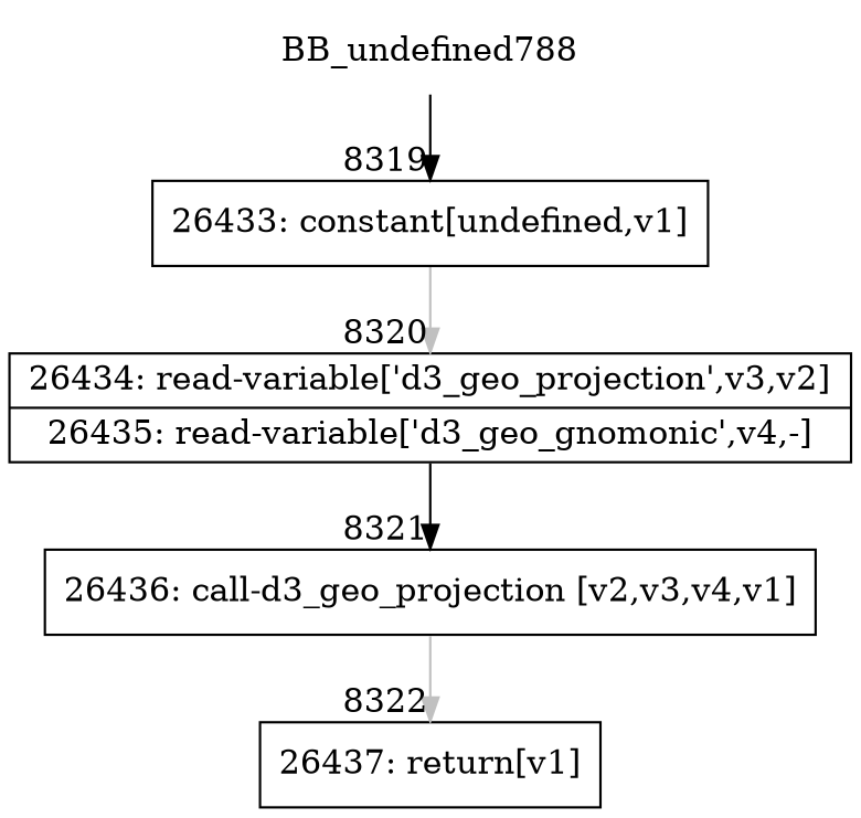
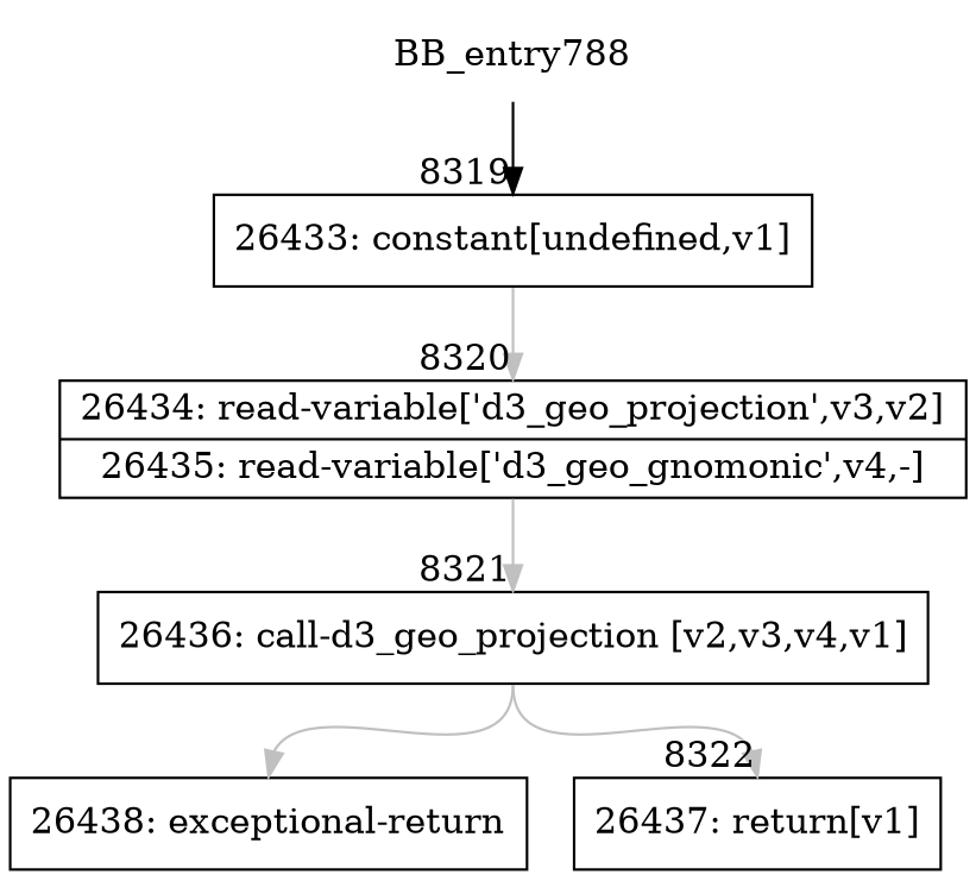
  digraph {
    rankdir=TD
    node [shape=record]
    edge [headport=n tailport=s color=gray]
-   BB_entry788 [shape=none label=BB_undefined788]
+   BB_entry788 [shape=none]
    n2 [label="{26433: constant[undefined,v1]}"]
    n3 [label="{26434: read-variable['d3_geo_projection',v3,v2]|26435: read-variable['d3_geo_gnomonic',v4,-]}"]
    n4 [label="{26436: call-d3_geo_projection [v2,v3,v4,v1]}"]
+   n5 [label="{26438: exceptional-return}"]
    n6 [label="{26437: return[v1]}"]
    BB_entry788 -> n2 [headlabel="    8319" color=""]
    n2 -> n3 [headlabel="      8320"]
-   n3 -> n4 [headlabel="      8321" color=""]
+   n3 -> n4 [headlabel="      8321"]
+   n4 -> n5
    n4 -> n6 [headlabel="      8322"]
  }
